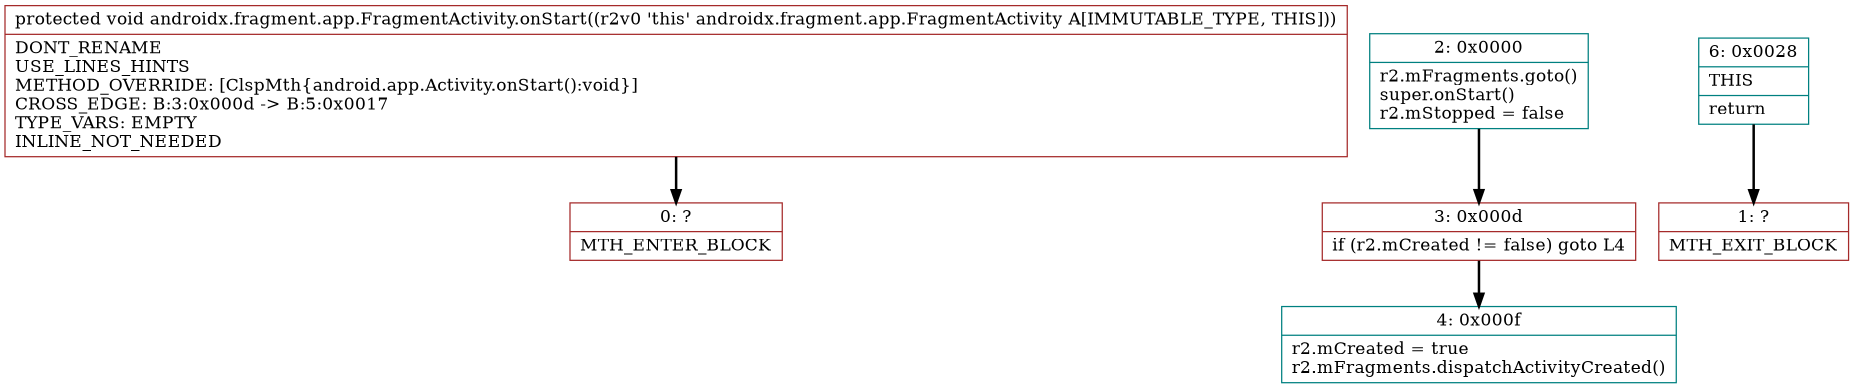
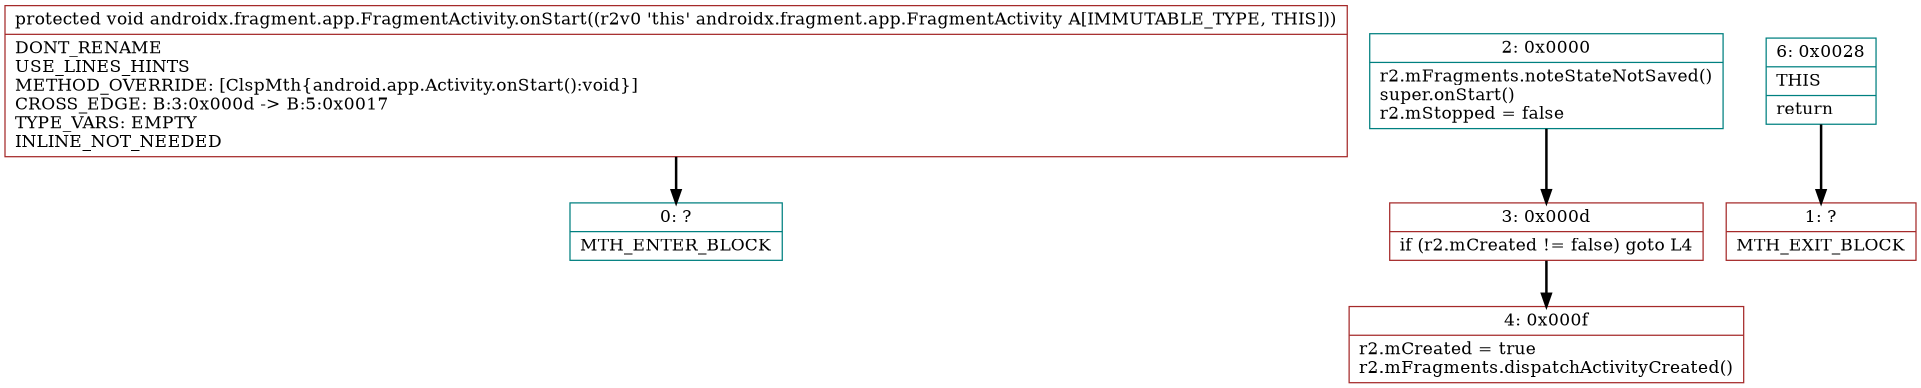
  digraph {
    node [color=brown shape=record]
    edge [style=bold]
-   n1 [label="{0\:\ ?|MTH_ENTER_BLOCK\l}"]
-   n2 [color=teal label="{2\:\ 0x0000|r2.mFragments.goto()\lsuper.onStart()\lr2.mStopped = false\l}"]
+   n1 [color=teal label="{0\:\ ?|MTH_ENTER_BLOCK\l}"]
+   n2 [color=teal label="{2\:\ 0x0000|r2.mFragments.noteStateNotSaved()\lsuper.onStart()\lr2.mStopped = false\l}"]
    n3 [label="{3\:\ 0x000d|if (r2.mCreated != false) goto L4\l}"]
-   n4 [color=teal label="{4\:\ 0x000f|r2.mCreated = true\lr2.mFragments.dispatchActivityCreated()\l}"]
+   n4 [label="{4\:\ 0x000f|r2.mCreated = true\lr2.mFragments.dispatchActivityCreated()\l}"]
    n5 [color=teal label="{6\:\ 0x0028|THIS\l|return\l}"]
    n6 [label="{1\:\ ?|MTH_EXIT_BLOCK\l}"]
    n7 [label="{protected void androidx.fragment.app.FragmentActivity.onStart((r2v0 'this' androidx.fragment.app.FragmentActivity A[IMMUTABLE_TYPE, THIS]))  | DONT_RENAME\lUSE_LINES_HINTS\lMETHOD_OVERRIDE: [ClspMth\{android.app.Activity.onStart():void\}]\lCROSS_EDGE: B:3:0x000d \-\> B:5:0x0017\lTYPE_VARS: EMPTY\lINLINE_NOT_NEEDED\l}"]
    n2 -> n3
    n3 -> n4
    n5 -> n6
    n7 -> n1
  }
